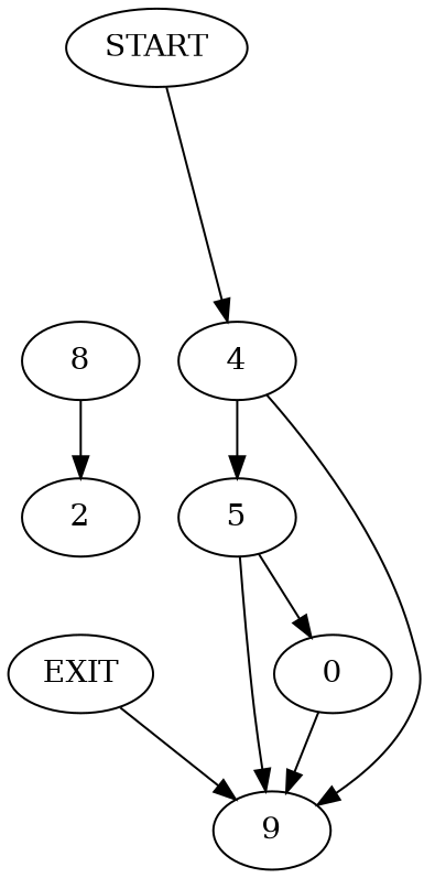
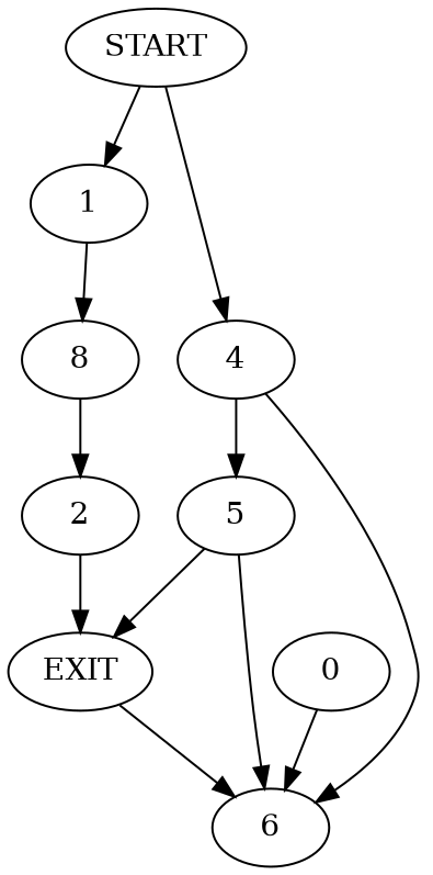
  digraph {
    n1 [label=START]
+   1
    4
    n4 [label=8]
    5
-   6 [label=9]
+   6
    n7 [label=EXIT]
    2
    n9 [label=0]
+   n1 -> 1
    n1 -> 4
+   1 -> n4
    4 -> 5
    4 -> 6
    n4 -> 2
    5 -> 6
-   5 -> n9
+   5 -> n7
    n7 -> 6
+   2 -> n7
    n9 -> 6
  }
